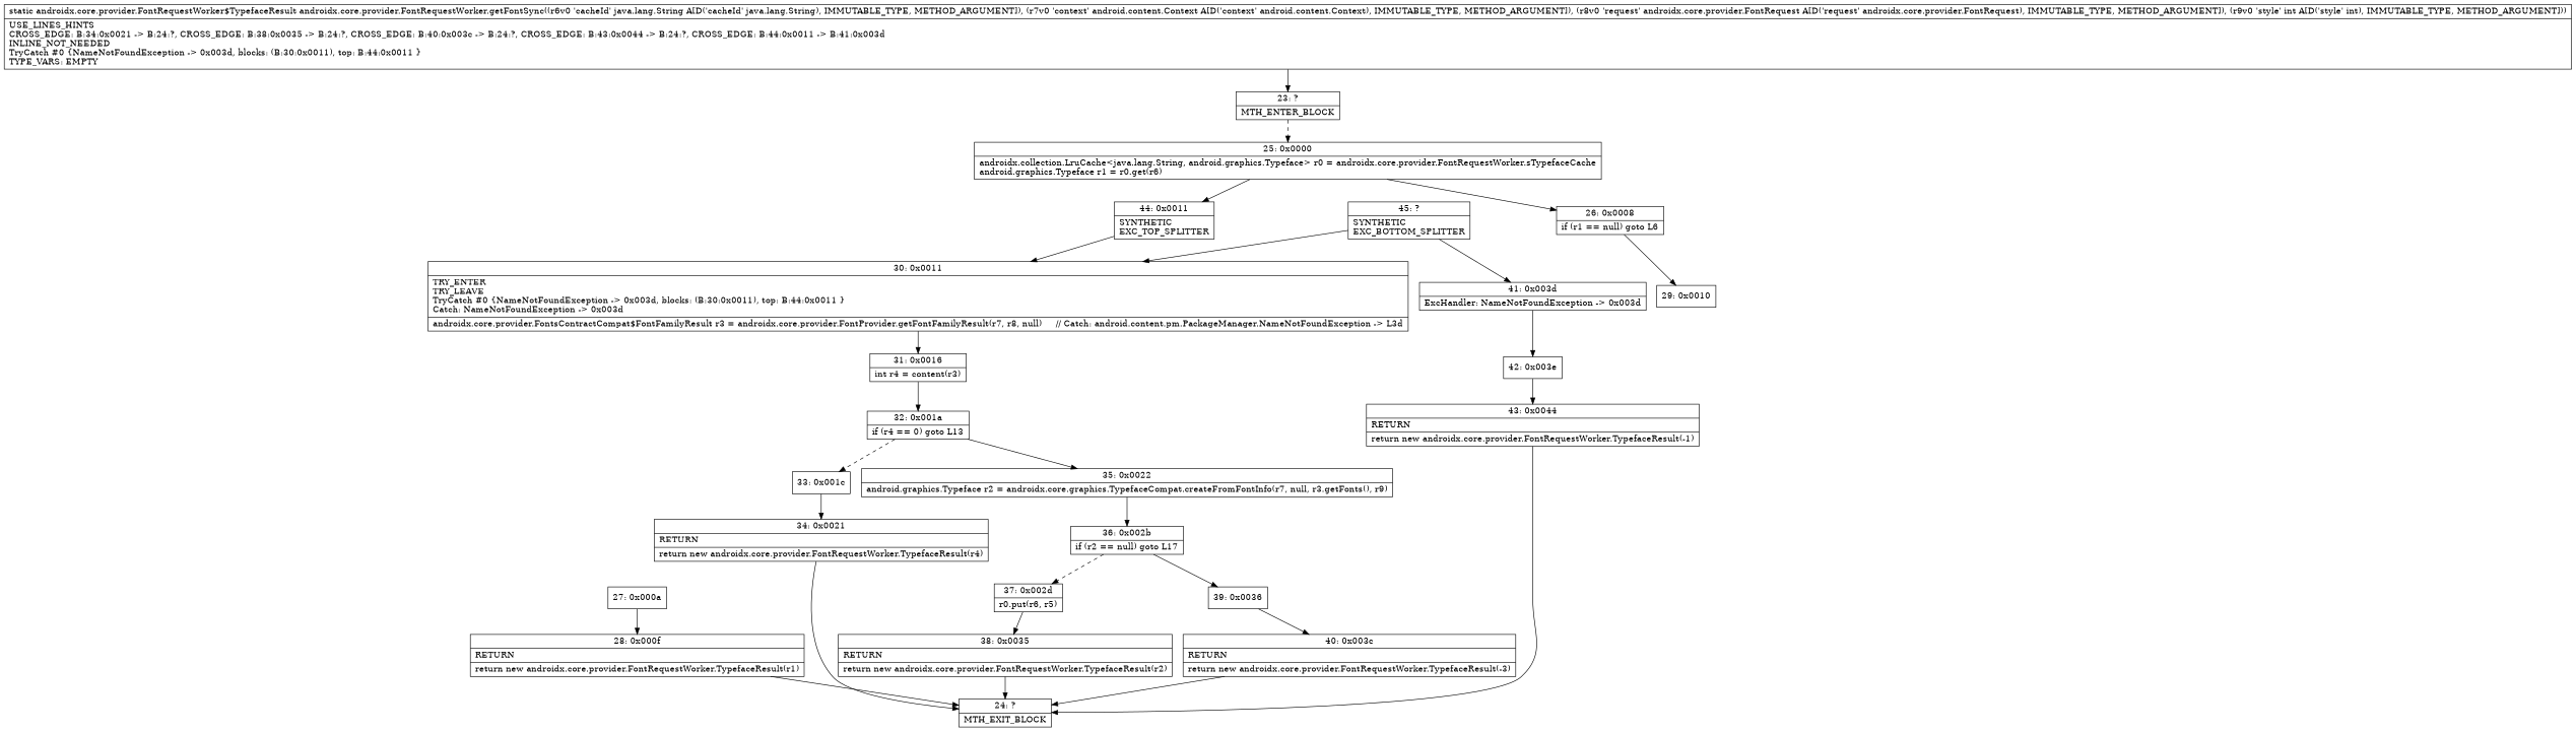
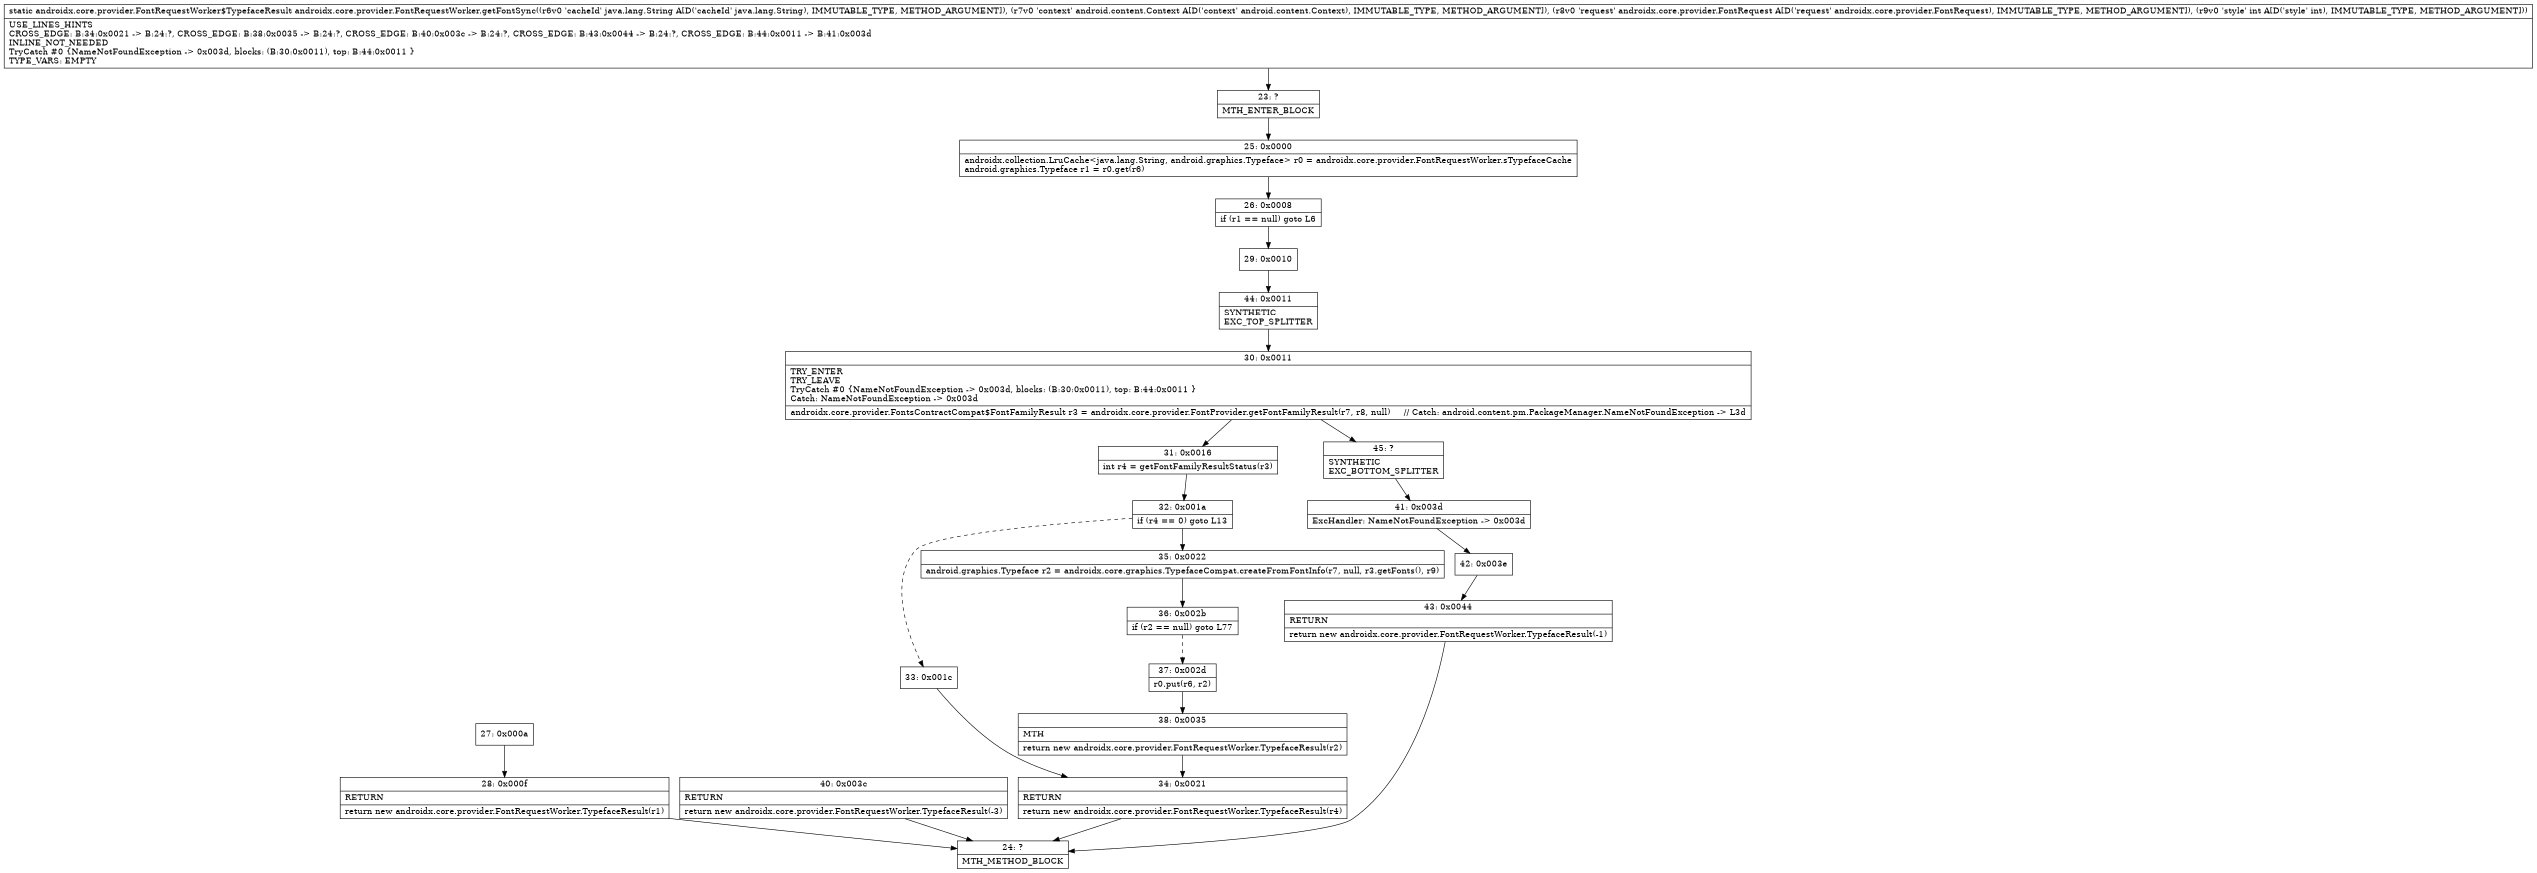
  digraph {
    node [shape=record]
    n1 [label="{23\:\ ?|MTH_ENTER_BLOCK\l}"]
    n2 [label="{25\:\ 0x0000|androidx.collection.LruCache\<java.lang.String, android.graphics.Typeface\> r0 = androidx.core.provider.FontRequestWorker.sTypefaceCache\landroid.graphics.Typeface r1 = r0.get(r6)\l}"]
    n3 [label="{26\:\ 0x0008|if (r1 == null) goto L6\l}"]
    n4 [label="{29\:\ 0x0010}"]
    n5 [label="{27\:\ 0x000a}"]
    n6 [label="{28\:\ 0x000f|RETURN\l|return new androidx.core.provider.FontRequestWorker.TypefaceResult(r1)\l}"]
    n7 [label="{44\:\ 0x0011|SYNTHETIC\lEXC_TOP_SPLITTER\l}"]
-   n8 [label="{24\:\ ?|MTH_EXIT_BLOCK\l}"]
+   n8 [label="{24\:\ ?|MTH_METHOD_BLOCK\l}"]
    n9 [label="{30\:\ 0x0011|TRY_ENTER\lTRY_LEAVE\lTryCatch #0 \{NameNotFoundException \-\> 0x003d, blocks: (B:30:0x0011), top: B:44:0x0011 \}\lCatch: NameNotFoundException \-\> 0x003d\l|androidx.core.provider.FontsContractCompat$FontFamilyResult r3 = androidx.core.provider.FontProvider.getFontFamilyResult(r7, r8, null)     \/\/ Catch: android.content.pm.PackageManager.NameNotFoundException \-\> L3d\l}"]
-   n10 [label="{31\:\ 0x0016|int r4 = content(r3)\l}"]
+   n10 [label="{31\:\ 0x0016|int r4 = getFontFamilyResultStatus(r3)\l}"]
    n11 [label="{45\:\ ?|SYNTHETIC\lEXC_BOTTOM_SPLITTER\l}"]
    n12 [label="{41\:\ 0x003d|ExcHandler: NameNotFoundException \-\> 0x003d\l}"]
    n13 [label="{42\:\ 0x003e}"]
    n14 [label="{32\:\ 0x001a|if (r4 == 0) goto L13\l}"]
    n15 [label="{33\:\ 0x001c}"]
    n16 [label="{35\:\ 0x0022|android.graphics.Typeface r2 = androidx.core.graphics.TypefaceCompat.createFromFontInfo(r7, null, r3.getFonts(), r9)\l}"]
    n17 [label="{34\:\ 0x0021|RETURN\l|return new androidx.core.provider.FontRequestWorker.TypefaceResult(r4)\l}"]
-   n18 [label="{36\:\ 0x002b|if (r2 == null) goto L17\l}"]
-   n19 [label="{37\:\ 0x002d|r0.put(r6, r5)\l}"]
-   n20 [label="{39\:\ 0x0036}"]
-   n21 [label="{38\:\ 0x0035|RETURN\l|return new androidx.core.provider.FontRequestWorker.TypefaceResult(r2)\l}"]
+   n18 [label="{36\:\ 0x002b|if (r2 == null) goto L77\l}"]
+   n19 [label="{37\:\ 0x002d|r0.put(r6, r2)\l}"]
+   n21 [label="{38\:\ 0x0035|MTH\l|return new androidx.core.provider.FontRequestWorker.TypefaceResult(r2)\l}"]
    n22 [label="{40\:\ 0x003c|RETURN\l|return new androidx.core.provider.FontRequestWorker.TypefaceResult(\-3)\l}"]
    n23 [label="{43\:\ 0x0044|RETURN\l|return new androidx.core.provider.FontRequestWorker.TypefaceResult(\-1)\l}"]
    n24 [label="{static androidx.core.provider.FontRequestWorker$TypefaceResult androidx.core.provider.FontRequestWorker.getFontSync((r6v0 'cacheId' java.lang.String A[D('cacheId' java.lang.String), IMMUTABLE_TYPE, METHOD_ARGUMENT]), (r7v0 'context' android.content.Context A[D('context' android.content.Context), IMMUTABLE_TYPE, METHOD_ARGUMENT]), (r8v0 'request' androidx.core.provider.FontRequest A[D('request' androidx.core.provider.FontRequest), IMMUTABLE_TYPE, METHOD_ARGUMENT]), (r9v0 'style' int A[D('style' int), IMMUTABLE_TYPE, METHOD_ARGUMENT]))  | USE_LINES_HINTS\lCROSS_EDGE: B:34:0x0021 \-\> B:24:?, CROSS_EDGE: B:38:0x0035 \-\> B:24:?, CROSS_EDGE: B:40:0x003c \-\> B:24:?, CROSS_EDGE: B:43:0x0044 \-\> B:24:?, CROSS_EDGE: B:44:0x0011 \-\> B:41:0x003d\lINLINE_NOT_NEEDED\lTryCatch #0 \{NameNotFoundException \-\> 0x003d, blocks: (B:30:0x0011), top: B:44:0x0011 \}\lTYPE_VARS: EMPTY\l}"]
-   n1 -> n2 [style=dashed]
+   n1 -> n2
    n2 -> n3
    n3 -> n4
-   n2 -> n7
+   n4 -> n7
    n5 -> n6
    n6 -> n8
    n7 -> n9
    n9 -> n10
-   n11 -> n9
+   n9 -> n11
    n10 -> n14
    n11 -> n12
    n12 -> n13
    n13 -> n23
    n14 -> n15 [style=dashed]
    n14 -> n16
    n15 -> n17
    n16 -> n18
    n17 -> n8
    n18 -> n19 [style=dashed]
-   n18 -> n20
    n19 -> n21
-   n20 -> n22
-   n21 -> n8
+   n21 -> n17
    n22 -> n8
    n23 -> n8
    n24 -> n1
  }
